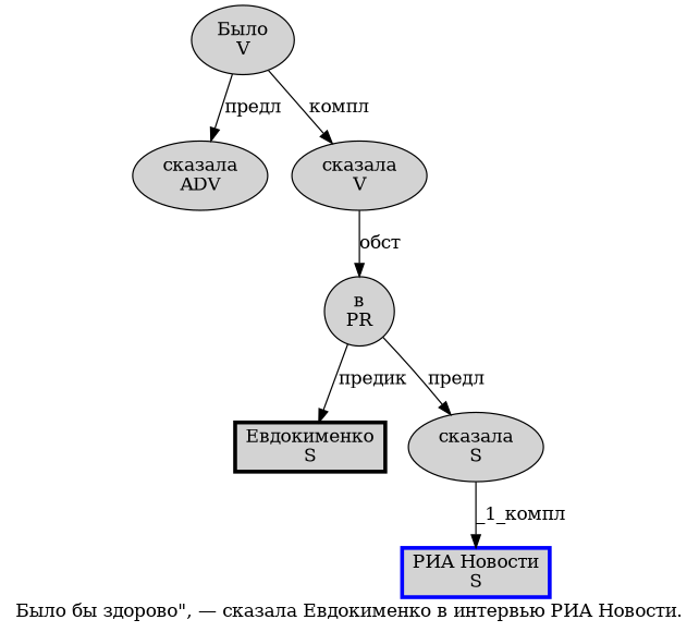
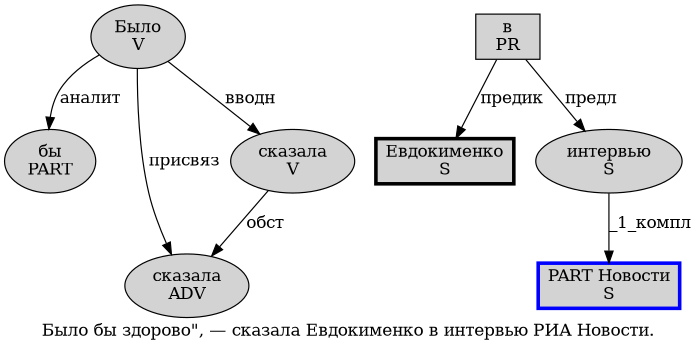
  digraph {
    label="Было бы здорово\", — сказала Евдокименко в интервью РИА Новости."
    node [fillcolor=lightgray penwidth=1 shape=ellipse style=filled]
    n1 [label="Было\nV"]
+   n2 [label="бы\nPART"]
    n3 [label="сказала\nADV"]
    n4 [label="сказала\nV"]
-   n5 [label="в\nPR"]
+   n5 [label="в\nPR" shape=box]
    n6 [color=black label="Евдокименко\nS" penwidth=3 shape=box]
-   n7 [label="сказала\nS"]
-   n8 [color=blue label="РИА Новости\nS" penwidth=3 shape=box]
-   n1 -> n3 [label="предл"]
-   n1 -> n4 [label="компл"]
-   n4 -> n5 [label="обст"]
+   n7 [label="интервью\nS"]
+   n8 [color=blue label="PART Новости\nS" penwidth=3 shape=box]
+   n1 -> n2 [label="аналит"]
+   n1 -> n3 [label="присвяз"]
+   n1 -> n4 [label="вводн"]
+   n4 -> n3 [label="обст"]
    n5 -> n6 [label="предик"]
    n5 -> n7 [label="предл"]
    n7 -> n8 [label="_1_компл"]
  }
